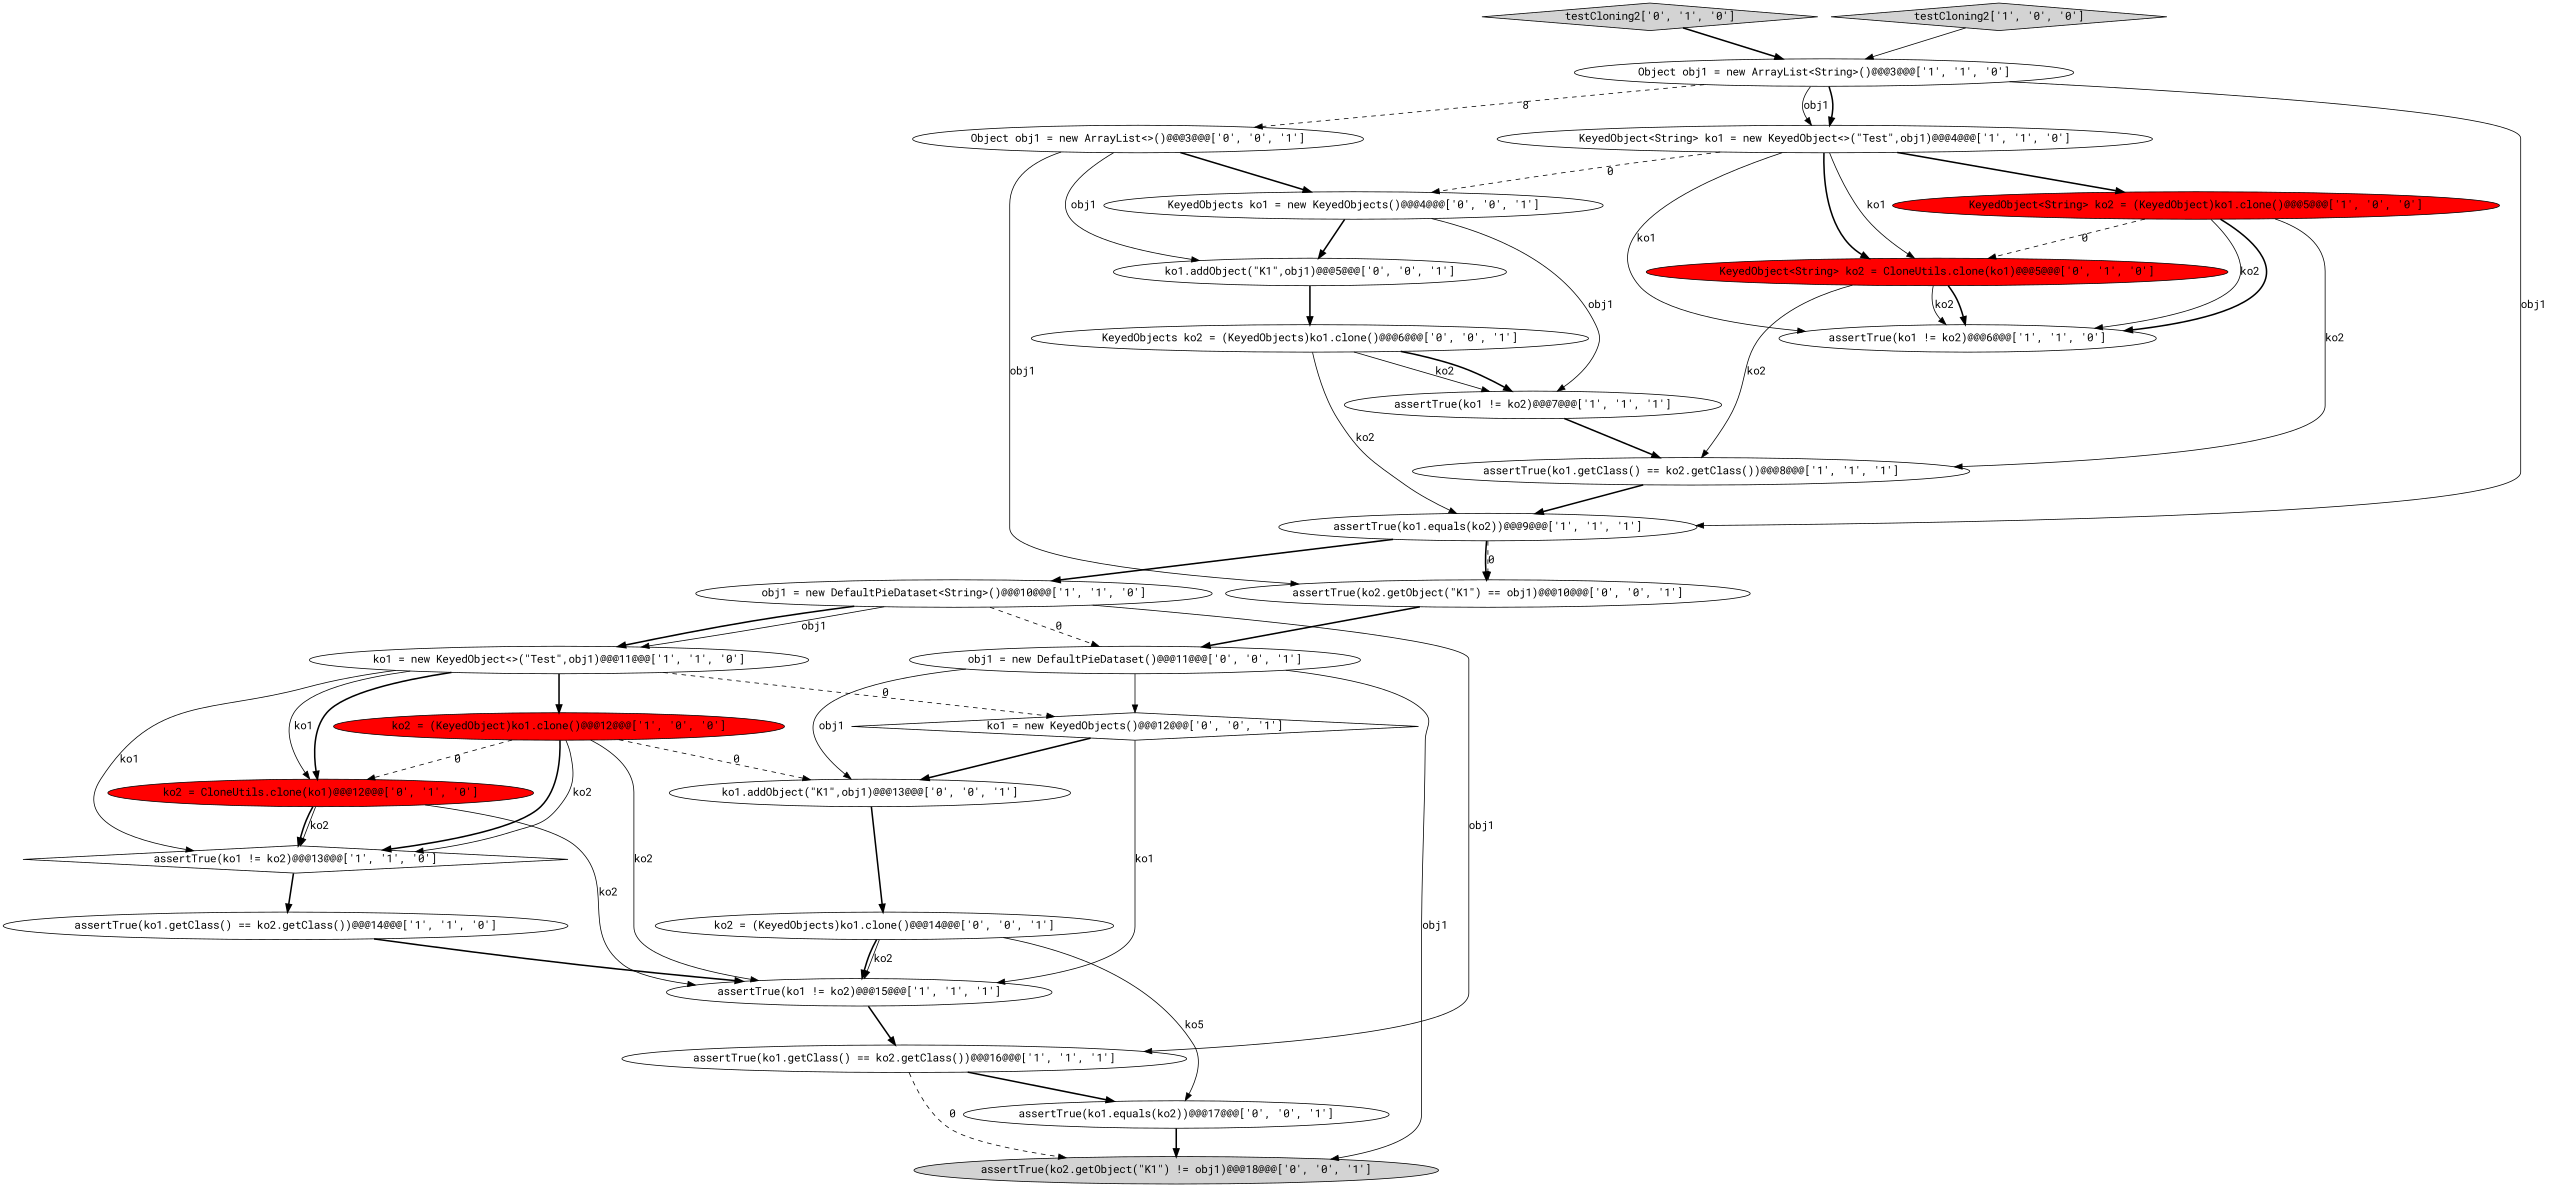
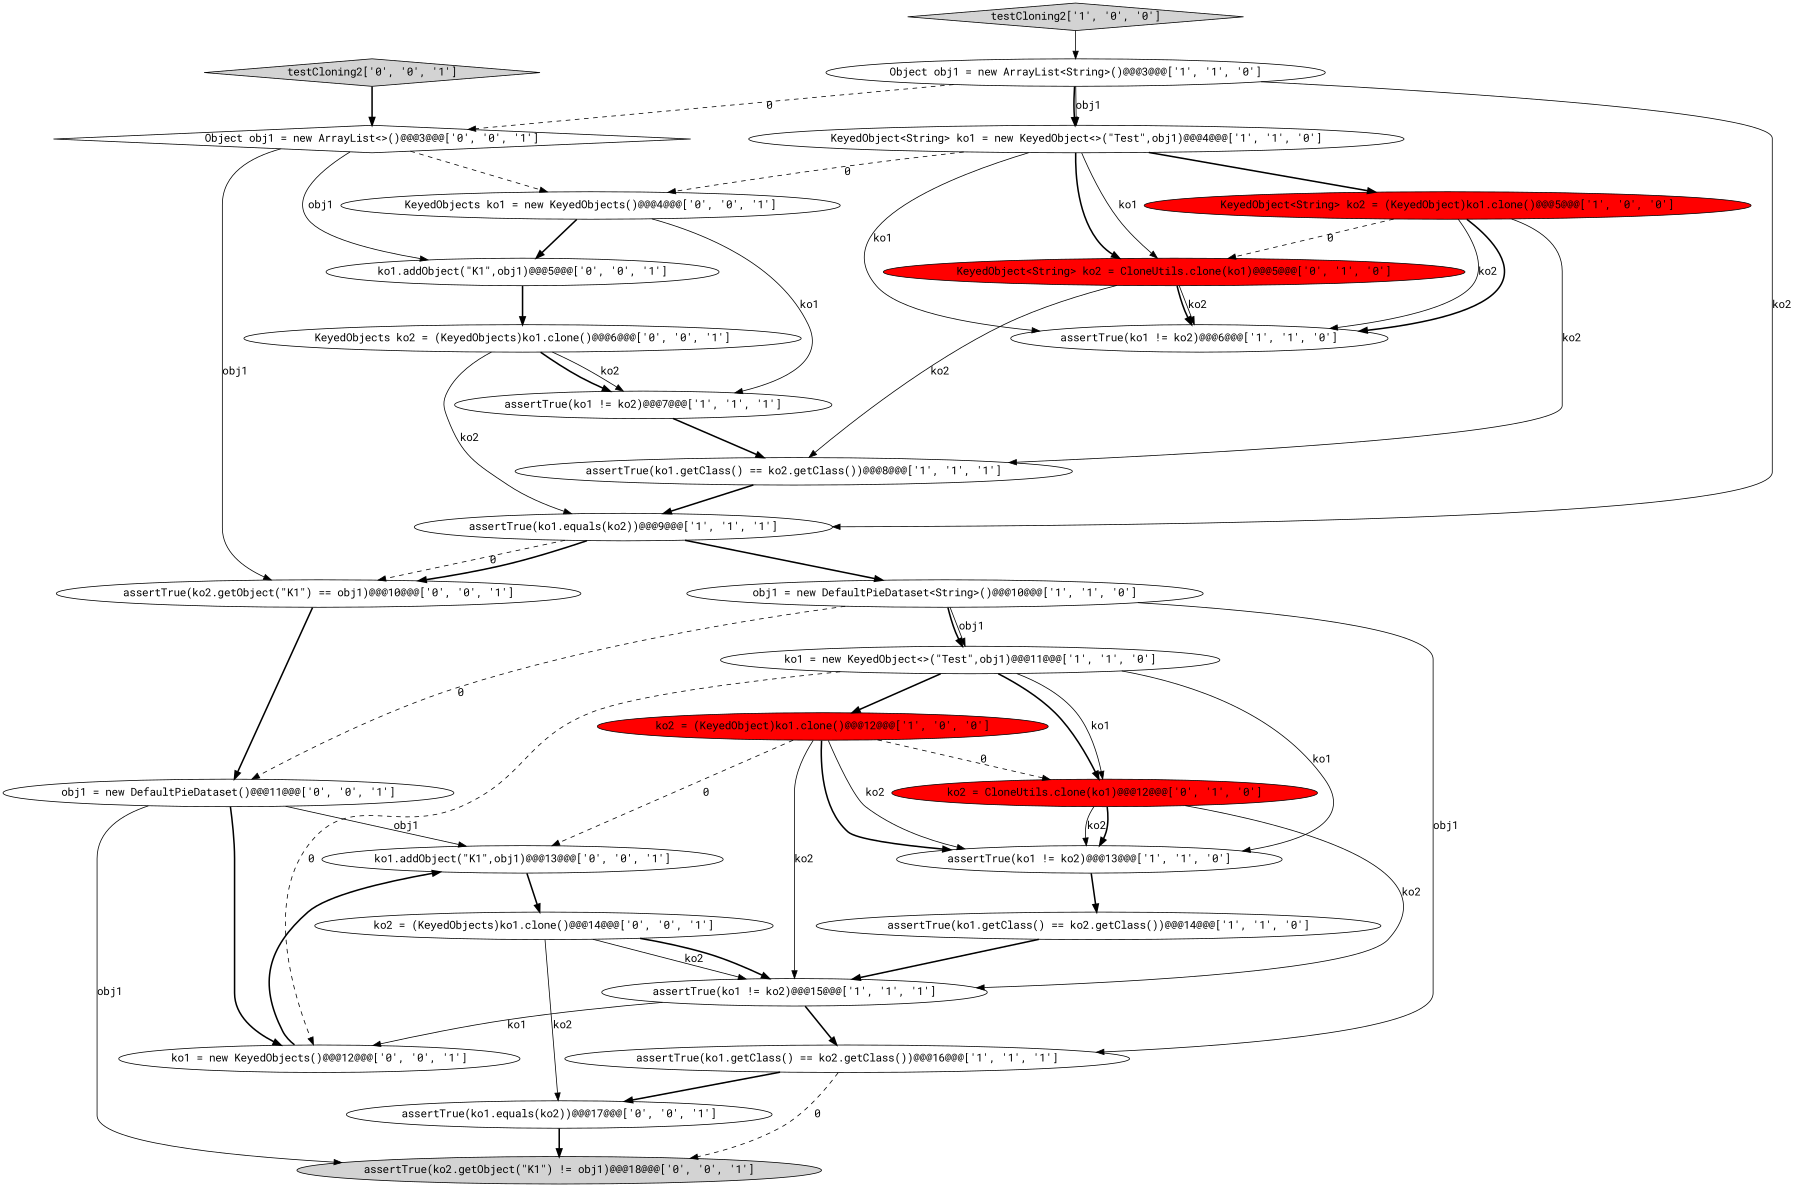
  digraph {
    fontname="Roboto Mono"
    node [fillcolor=white fontname="Roboto Mono" shape=ellipse style=filled]
    edge [fontname="Roboto Mono" style=bold]
    n1 [fillcolor=red label="KeyedObject<String> ko2 = CloneUtils.clone(ko1)@@@5@@@['0', '1', '0']"]
    n2 [label="assertTrue(ko1 != ko2)@@@6@@@['1', '1', '0']"]
    n3 [label="assertTrue(ko1.getClass() == ko2.getClass())@@@8@@@['1', '1', '1']"]
    n4 [label="assertTrue(ko1.equals(ko2))@@@9@@@['1', '1', '1']"]
    n5 [fillcolor=red label="ko2 = (KeyedObject)ko1.clone()@@@12@@@['1', '0', '0']"]
    n6 [label="assertTrue(ko1 != ko2)@@@15@@@['1', '1', '1']"]
    n7 [label="ko1.addObject(\"K1\",obj1)@@@13@@@['0', '0', '1']"]
-   n8 [label="assertTrue(ko1 != ko2)@@@13@@@['1', '1', '0']" shape=diamond]
+   n8 [label="assertTrue(ko1 != ko2)@@@13@@@['1', '1', '0']"]
    n9 [fillcolor=red label="ko2 = CloneUtils.clone(ko1)@@@12@@@['0', '1', '0']"]
    n10 [label="assertTrue(ko1.getClass() == ko2.getClass())@@@16@@@['1', '1', '1']"]
    n11 [label="ko2 = (KeyedObjects)ko1.clone()@@@14@@@['0', '0', '1']"]
    n12 [label="assertTrue(ko1.getClass() == ko2.getClass())@@@14@@@['1', '1', '0']"]
    n13 [label="assertTrue(ko1 != ko2)@@@7@@@['1', '1', '1']"]
    n14 [label="obj1 = new DefaultPieDataset()@@@11@@@['0', '0', '1']"]
    n15 [fillcolor=lightgray label="assertTrue(ko2.getObject(\"K1\") != obj1)@@@18@@@['0', '0', '1']"]
-   n16 [label="ko1 = new KeyedObjects()@@@12@@@['0', '0', '1']" shape=diamond]
+   n16 [label="ko1 = new KeyedObjects()@@@12@@@['0', '0', '1']"]
    n17 [label="obj1 = new DefaultPieDataset<String>()@@@10@@@['1', '1', '0']"]
    n18 [label="ko1 = new KeyedObject<>(\"Test\",obj1)@@@11@@@['1', '1', '0']"]
    n19 [label="assertTrue(ko1.equals(ko2))@@@17@@@['0', '0', '1']"]
    n20 [label="KeyedObject<String> ko1 = new KeyedObject<>(\"Test\",obj1)@@@4@@@['1', '1', '0']"]
    n21 [fillcolor=red label="KeyedObject<String> ko2 = (KeyedObject)ko1.clone()@@@5@@@['1', '0', '0']"]
    n22 [label="KeyedObjects ko1 = new KeyedObjects()@@@4@@@['0', '0', '1']"]
    n23 [label="ko1.addObject(\"K1\",obj1)@@@5@@@['0', '0', '1']"]
    n24 [label="assertTrue(ko2.getObject(\"K1\") == obj1)@@@10@@@['0', '0', '1']"]
    n25 [label="KeyedObjects ko2 = (KeyedObjects)ko1.clone()@@@6@@@['0', '0', '1']"]
-   n26 [label="Object obj1 = new ArrayList<>()@@@3@@@['0', '0', '1']"]
+   n26 [label="Object obj1 = new ArrayList<>()@@@3@@@['0', '0', '1']" shape=diamond]
+   n27 [fillcolor=lightgray label="testCloning2['0', '0', '1']" shape=diamond]
    n28 [label="Object obj1 = new ArrayList<String>()@@@3@@@['1', '1', '0']"]
-   n29 [fillcolor=lightgray label="testCloning2['0', '1', '0']" shape=diamond]
    n30 [fillcolor=lightgray label="testCloning2['1', '0', '0']" shape=diamond]
    n1 -> n2
    n1 -> n2 [label=ko2 style=solid]
    n1 -> n3 [label=ko2 style=solid]
    n3 -> n4
    n4 -> n17
    n4 -> n24 [label=0 style=dashed]
    n4 -> n24
    n5 -> n6 [label=ko2 style=solid]
    n5 -> n7 [label=0 style=dashed]
    n5 -> n8
    n5 -> n8 [label=ko2 style=solid]
    n5 -> n9 [label=0 style=dashed]
    n6 -> n10
    n7 -> n11
    n8 -> n12
    n9 -> n6 [label=ko2 style=solid]
    n9 -> n8 [label=ko2 style=solid]
    n9 -> n8
    n10 -> n15 [label=0 style=dashed]
    n10 -> n19
    n11 -> n6 [label=ko2 style=solid]
    n11 -> n6
-   n11 -> n19 [label=ko5 style=solid]
+   n11 -> n19 [label=ko2 style=solid]
    n12 -> n6
    n13 -> n3
    n14 -> n7 [label=obj1 style=solid]
    n14 -> n15 [label=obj1 style=solid]
-   n14 -> n16 [style=solid]
-   n16 -> n6 [label=ko1 style=solid]
+   n14 -> n16
+   n6 -> n16 [label=ko1 style=solid]
    n16 -> n7
    n17 -> n10 [label=obj1 style=solid]
    n17 -> n14 [label=0 style=dashed]
    n17 -> n18
    n17 -> n18 [label=obj1 style=solid]
    n18 -> n5
    n18 -> n8 [label=ko1 style=solid]
    n18 -> n9
    n18 -> n9 [label=ko1 style=solid]
    n18 -> n16 [label=0 style=dashed]
    n19 -> n15
    n20 -> n1
    n20 -> n1 [label=ko1 style=solid]
    n20 -> n2 [label=ko1 style=solid]
    n20 -> n21
    n20 -> n22 [label=0 style=dashed]
    n21 -> n1 [label=0 style=dashed]
    n21 -> n2 [label=ko2 style=solid]
    n21 -> n2
    n21 -> n3 [label=ko2 style=solid]
-   n22 -> n13 [label=obj1 style=solid]
+   n22 -> n13 [label=ko1 style=solid]
    n22 -> n23
    n23 -> n25
    n24 -> n14
    n25 -> n4 [label=ko2 style=solid]
    n25 -> n13 [label=ko2 style=solid]
    n25 -> n13
-   n26 -> n22
+   n26 -> n22 [style=dashed]
    n26 -> n23 [label=obj1 style=solid]
    n26 -> n24 [label=obj1 style=solid]
-   n28 -> n4 [label=obj1 style=solid]
+   n27 -> n26
+   n28 -> n4 [label=ko2 style=solid]
    n28 -> n20
    n28 -> n20 [label=obj1 style=solid]
-   n28 -> n26 [label=8 style=dashed]
-   n29 -> n28
+   n28 -> n26 [label=0 style=dashed]
    n30 -> n28 [style=solid]
  }
